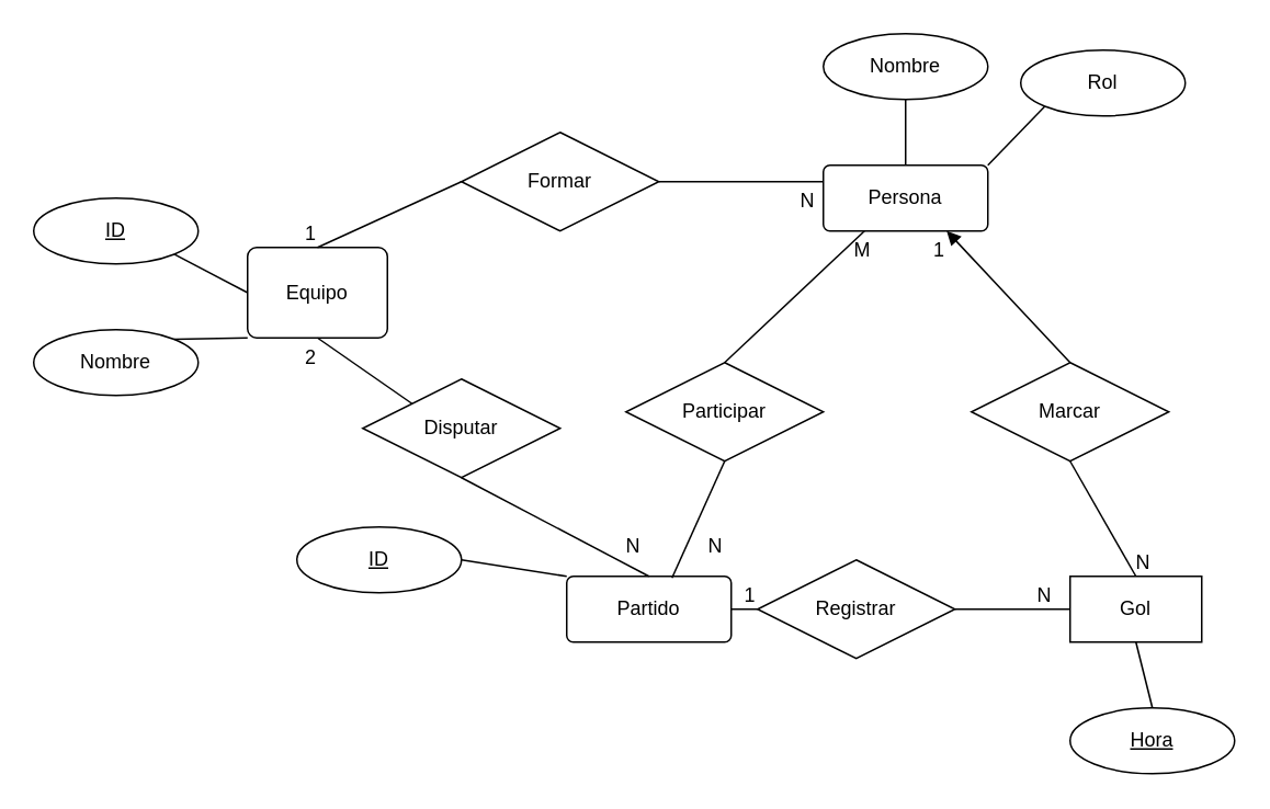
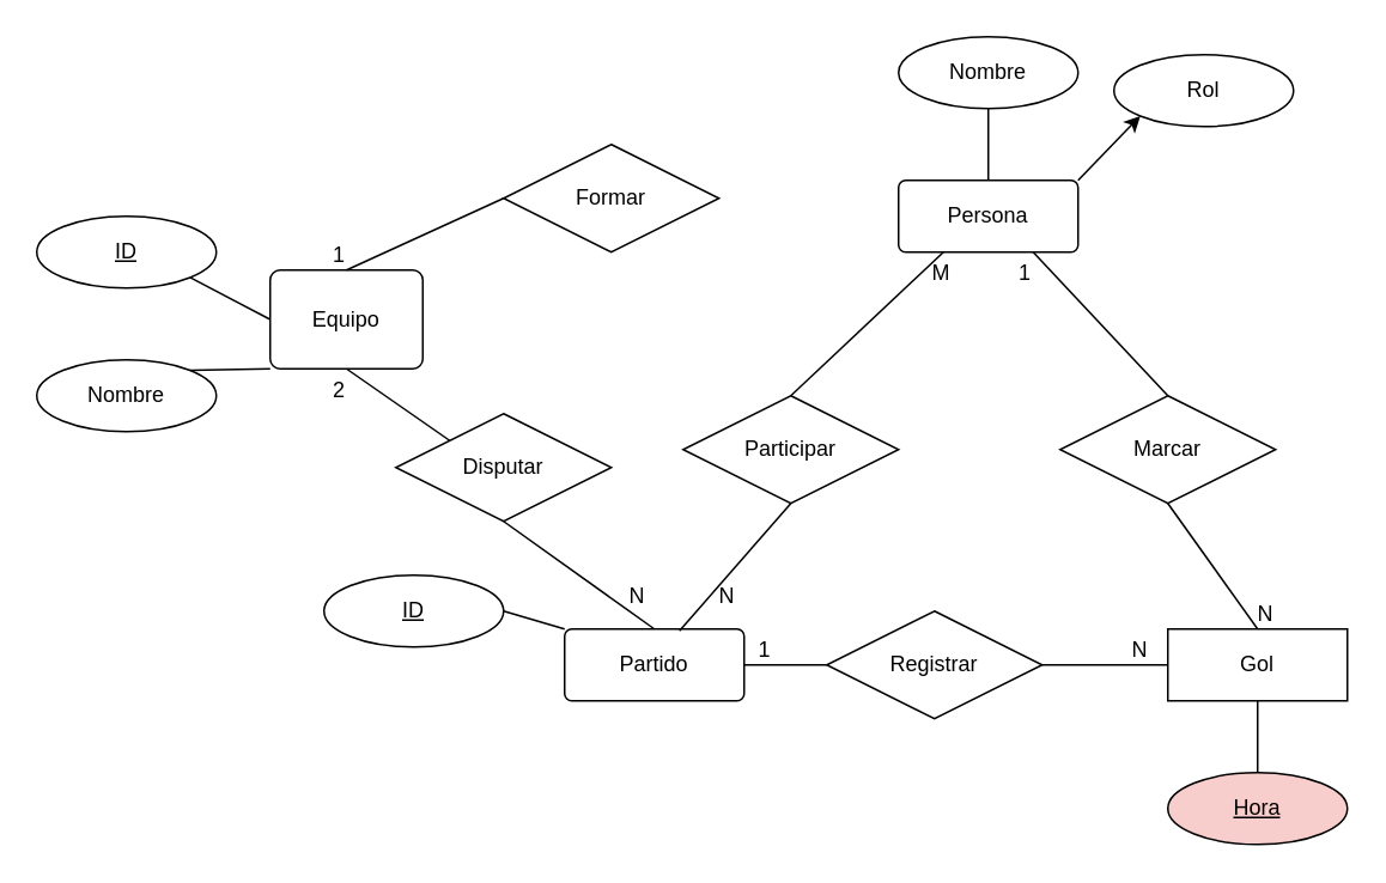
  <mxCell id="0" />
  <mxCell id="1" parent="0" />
  <mxCell id="2" value="Persona" style="rounded=1;arcSize=10;whiteSpace=wrap;html=1;align=center;" vertex="1" parent="1"><mxGeometry x="500" y="100" width="100" height="40" as="geometry" /></mxCell>
  <mxCell id="3" value="Equipo" style="rounded=1;arcSize=10;whiteSpace=wrap;html=1;align=center;" vertex="1" parent="1"><mxGeometry x="150" y="150" width="85" height="55" as="geometry" /></mxCell>
- <mxCell id="4" value="Partido" style="rounded=1;arcSize=10;whiteSpace=wrap;html=1;align=center;" vertex="1" parent="1"><mxGeometry x="344" y="350" width="100" height="40" as="geometry" /></mxCell>
- <mxCell id="5" value="Gol" style="whiteSpace=wrap;html=1;align=center;" vertex="1" parent="1"><mxGeometry x="650" y="350" width="80" height="40" as="geometry" /></mxCell>
+ <mxCell id="4" value="Partido" style="rounded=1;arcSize=10;whiteSpace=wrap;html=1;align=center;" vertex="1" parent="1"><mxGeometry x="314" y="350" width="100" height="40" as="geometry" /></mxCell>
+ <mxCell id="5" value="Gol" style="whiteSpace=wrap;html=1;align=center;" vertex="1" parent="1"><mxGeometry x="650" y="350" width="100" height="40" as="geometry" /></mxCell>
  <mxCell id="6" value="Disputar" style="shape=rhombus;perimeter=rhombusPerimeter;whiteSpace=wrap;html=1;align=center;" vertex="1" parent="1"><mxGeometry x="220" y="230" width="120" height="60" as="geometry" /></mxCell>
  <mxCell id="7" value="Formar" style="shape=rhombus;perimeter=rhombusPerimeter;whiteSpace=wrap;html=1;align=center;" vertex="1" parent="1"><mxGeometry x="280" y="80" width="120" height="60" as="geometry" /></mxCell>
  <mxCell id="8" value="Nombre" style="ellipse;whiteSpace=wrap;html=1;align=center;" vertex="1" parent="1"><mxGeometry x="500" y="20" width="100" height="40" as="geometry" /></mxCell>
  <mxCell id="9" value="Rol" style="ellipse;whiteSpace=wrap;html=1;align=center;" vertex="1" parent="1"><mxGeometry x="620" y="30" width="100" height="40" as="geometry" /></mxCell>
  <mxCell id="10" value="" style="endArrow=none;html=1;rounded=0;entryX=0.5;entryY=1;entryDx=0;entryDy=0;exitX=0.5;exitY=0;exitDx=0;exitDy=0;" edge="1" parent="1" source="2" target="8"><mxGeometry relative="1" as="geometry"><mxPoint x="330" y="110" as="sourcePoint" /><mxPoint x="490" y="110" as="targetPoint" /></mxGeometry></mxCell>
- <mxCell id="11" value="" style="endArrow=none;html=1;rounded=0;entryX=0;entryY=1;entryDx=0;entryDy=0;exitX=1;exitY=0;exitDx=0;exitDy=0;" edge="1" parent="1" source="2" target="9"><mxGeometry relative="1" as="geometry"><mxPoint x="330" y="110" as="sourcePoint" /><mxPoint x="490" y="110" as="targetPoint" /></mxGeometry></mxCell>
+ <mxCell id="11" value="" style="endArrow=classic;html=1;rounded=0;entryX=0;entryY=1;entryDx=0;entryDy=0;exitX=1;exitY=0;exitDx=0;exitDy=0;" edge="1" parent="1" source="2" target="9"><mxGeometry relative="1" as="geometry"><mxPoint x="330" y="110" as="sourcePoint" /><mxPoint x="490" y="110" as="targetPoint" /></mxGeometry></mxCell>
  <mxCell id="12" value="" style="endArrow=none;html=1;rounded=0;entryX=0.5;entryY=0;entryDx=0;entryDy=0;exitX=0;exitY=0.5;exitDx=0;exitDy=0;" edge="1" parent="1" source="7" target="3"><mxGeometry relative="1" as="geometry"><mxPoint x="330" y="110" as="sourcePoint" /><mxPoint x="490" y="110" as="targetPoint" /></mxGeometry></mxCell>
  <mxCell id="13" value="1" style="resizable=0;html=1;whiteSpace=wrap;align=right;verticalAlign=bottom;" connectable="0" vertex="1" parent="12"><mxGeometry x="1" relative="1" as="geometry" /></mxCell>
- <mxCell id="14" value="" style="endArrow=none;html=1;rounded=0;entryX=0;entryY=0.25;entryDx=0;entryDy=0;exitX=1;exitY=0.5;exitDx=0;exitDy=0;" edge="1" parent="1" source="7" target="2"><mxGeometry relative="1" as="geometry"><mxPoint x="430" y="60" as="sourcePoint" /><mxPoint x="430" y="10" as="targetPoint" /></mxGeometry></mxCell>
- <mxCell id="15" value="N" style="resizable=0;html=1;whiteSpace=wrap;align=right;verticalAlign=bottom;" connectable="0" vertex="1" parent="14"><mxGeometry x="1" relative="1" as="geometry"><mxPoint x="-4" y="20" as="offset" /></mxGeometry></mxCell>
  <mxCell id="16" value="ID" style="ellipse;whiteSpace=wrap;html=1;align=center;fontStyle=4;" vertex="1" parent="1"><mxGeometry x="20" y="120" width="100" height="40" as="geometry" /></mxCell>
  <mxCell id="17" value="Nombre" style="ellipse;whiteSpace=wrap;html=1;align=center;" vertex="1" parent="1"><mxGeometry x="20" y="200" width="100" height="40" as="geometry" /></mxCell>
  <mxCell id="18" value="" style="endArrow=none;html=1;rounded=0;entryX=1;entryY=0;entryDx=0;entryDy=0;exitX=0;exitY=1;exitDx=0;exitDy=0;" edge="1" parent="1" source="3" target="17"><mxGeometry relative="1" as="geometry"><mxPoint x="330" y="110" as="sourcePoint" /><mxPoint x="490" y="110" as="targetPoint" /></mxGeometry></mxCell>
  <mxCell id="19" value="" style="endArrow=none;html=1;rounded=0;entryX=0;entryY=0.5;entryDx=0;entryDy=0;exitX=1;exitY=1;exitDx=0;exitDy=0;" edge="1" parent="1" source="16" target="3"><mxGeometry relative="1" as="geometry"><mxPoint x="330" y="110" as="sourcePoint" /><mxPoint x="490" y="110" as="targetPoint" /></mxGeometry></mxCell>
  <mxCell id="20" value="ID" style="ellipse;whiteSpace=wrap;html=1;align=center;fontStyle=4;" vertex="1" parent="1"><mxGeometry x="180" y="320" width="100" height="40" as="geometry" /></mxCell>
  <mxCell id="21" value="" style="endArrow=none;html=1;rounded=0;entryX=0;entryY=0;entryDx=0;entryDy=0;exitX=1;exitY=0.5;exitDx=0;exitDy=0;" edge="1" parent="1" source="20" target="4"><mxGeometry relative="1" as="geometry"><mxPoint x="330" y="210" as="sourcePoint" /><mxPoint x="490" y="210" as="targetPoint" /></mxGeometry></mxCell>
  <mxCell id="22" value="" style="endArrow=none;html=1;rounded=0;entryX=0.5;entryY=0;entryDx=0;entryDy=0;exitX=0.5;exitY=1;exitDx=0;exitDy=0;" edge="1" parent="1" source="6" target="4"><mxGeometry relative="1" as="geometry"><mxPoint x="330" y="210" as="sourcePoint" /><mxPoint x="490" y="210" as="targetPoint" /></mxGeometry></mxCell>
  <mxCell id="23" value="N" style="resizable=0;html=1;whiteSpace=wrap;align=right;verticalAlign=bottom;" connectable="0" vertex="1" parent="22"><mxGeometry x="1" relative="1" as="geometry"><mxPoint x="-4" y="-10" as="offset" /></mxGeometry></mxCell>
  <mxCell id="24" value="Participar" style="shape=rhombus;perimeter=rhombusPerimeter;whiteSpace=wrap;html=1;align=center;" vertex="1" parent="1"><mxGeometry x="380" y="220" width="120" height="60" as="geometry" /></mxCell>
  <mxCell id="25" value="" style="endArrow=none;html=1;rounded=0;entryX=0.64;entryY=0.025;entryDx=0;entryDy=0;entryPerimeter=0;exitX=0.5;exitY=1;exitDx=0;exitDy=0;" edge="1" parent="1" source="24" target="4"><mxGeometry relative="1" as="geometry"><mxPoint x="330" y="210" as="sourcePoint" /><mxPoint x="490" y="210" as="targetPoint" /></mxGeometry></mxCell>
  <mxCell id="26" value="N" style="resizable=0;html=1;whiteSpace=wrap;align=right;verticalAlign=bottom;" connectable="0" vertex="1" parent="25"><mxGeometry x="1" relative="1" as="geometry"><mxPoint x="32" y="-11" as="offset" /></mxGeometry></mxCell>
  <mxCell id="27" value="" style="endArrow=none;html=1;rounded=0;entryX=0.25;entryY=1;entryDx=0;entryDy=0;exitX=0.5;exitY=0;exitDx=0;exitDy=0;" edge="1" parent="1" source="24" target="2"><mxGeometry relative="1" as="geometry"><mxPoint x="330" y="210" as="sourcePoint" /><mxPoint x="490" y="210" as="targetPoint" /></mxGeometry></mxCell>
  <mxCell id="28" value="M" style="resizable=0;html=1;whiteSpace=wrap;align=right;verticalAlign=bottom;" connectable="0" vertex="1" parent="27"><mxGeometry x="1" relative="1" as="geometry"><mxPoint x="5" y="20" as="offset" /></mxGeometry></mxCell>
  <mxCell id="29" value="Marcar" style="shape=rhombus;perimeter=rhombusPerimeter;whiteSpace=wrap;html=1;align=center;" vertex="1" parent="1"><mxGeometry x="590" y="220" width="120" height="60" as="geometry" /></mxCell>
  <mxCell id="30" value="" style="endArrow=none;html=1;rounded=0;entryX=0.5;entryY=1;entryDx=0;entryDy=0;exitX=0;exitY=0;exitDx=0;exitDy=0;" edge="1" parent="1" source="6" target="3"><mxGeometry relative="1" as="geometry"><mxPoint x="330" y="210" as="sourcePoint" /><mxPoint x="490" y="210" as="targetPoint" /></mxGeometry></mxCell>
  <mxCell id="31" value="2" style="resizable=0;html=1;whiteSpace=wrap;align=right;verticalAlign=bottom;" connectable="0" vertex="1" parent="30"><mxGeometry x="1" relative="1" as="geometry"><mxPoint y="20" as="offset" /></mxGeometry></mxCell>
  <mxCell id="32" value="" style="endArrow=none;html=1;rounded=0;exitX=0.5;exitY=1;exitDx=0;exitDy=0;entryX=0.5;entryY=0;entryDx=0;entryDy=0;" edge="1" parent="1" source="29" target="5"><mxGeometry relative="1" as="geometry"><mxPoint x="600" y="305" as="sourcePoint" /><mxPoint x="760" y="305" as="targetPoint" /></mxGeometry></mxCell>
  <mxCell id="33" value="N" style="resizable=0;html=1;whiteSpace=wrap;align=right;verticalAlign=bottom;" connectable="0" vertex="1" parent="32"><mxGeometry x="1" relative="1" as="geometry"><mxPoint x="10" as="offset" /></mxGeometry></mxCell>
- <mxCell id="34" value="" style="endArrow=block;html=1;rounded=0;entryX=0.75;entryY=1;entryDx=0;entryDy=0;exitX=0.5;exitY=0;exitDx=0;exitDy=0;" edge="1" parent="1" source="29" target="2"><mxGeometry relative="1" as="geometry"><mxPoint x="330" y="210" as="sourcePoint" /><mxPoint x="490" y="210" as="targetPoint" /></mxGeometry></mxCell>
+ <mxCell id="34" value="" style="endArrow=none;html=1;rounded=0;entryX=0.75;entryY=1;entryDx=0;entryDy=0;exitX=0.5;exitY=0;exitDx=0;exitDy=0;" edge="1" parent="1" source="29" target="2"><mxGeometry relative="1" as="geometry"><mxPoint x="330" y="210" as="sourcePoint" /><mxPoint x="490" y="210" as="targetPoint" /></mxGeometry></mxCell>
  <mxCell id="35" value="1" style="resizable=0;html=1;whiteSpace=wrap;align=right;verticalAlign=bottom;" connectable="0" vertex="1" parent="34"><mxGeometry x="1" relative="1" as="geometry"><mxPoint y="20" as="offset" /></mxGeometry></mxCell>
- <mxCell id="36" value="&lt;u&gt;Hora&lt;/u&gt;" style="ellipse;whiteSpace=wrap;html=1;align=center;" vertex="1" parent="1"><mxGeometry x="650" y="430" width="100" height="40" as="geometry" /></mxCell>
+ <mxCell id="36" value="&lt;u&gt;Hora&lt;/u&gt;" style="ellipse;whiteSpace=wrap;html=1;align=center;fillColor=#f8cecc;" vertex="1" parent="1"><mxGeometry x="650" y="430" width="100" height="40" as="geometry" /></mxCell>
  <mxCell id="37" value="" style="endArrow=none;html=1;rounded=0;entryX=0.5;entryY=0;entryDx=0;entryDy=0;exitX=0.5;exitY=1;exitDx=0;exitDy=0;" edge="1" parent="1" source="5" target="36"><mxGeometry relative="1" as="geometry"><mxPoint x="330" y="210" as="sourcePoint" /><mxPoint x="490" y="210" as="targetPoint" /></mxGeometry></mxCell>
  <mxCell id="38" value="Registrar" style="shape=rhombus;perimeter=rhombusPerimeter;whiteSpace=wrap;html=1;align=center;" vertex="1" parent="1"><mxGeometry x="460" y="340" width="120" height="60" as="geometry" /></mxCell>
  <mxCell id="39" value="" style="endArrow=none;html=1;rounded=0;entryX=0;entryY=0.5;entryDx=0;entryDy=0;exitX=1;exitY=0.5;exitDx=0;exitDy=0;" edge="1" parent="1" source="38" target="5"><mxGeometry relative="1" as="geometry"><mxPoint x="330" y="210" as="sourcePoint" /><mxPoint x="490" y="210" as="targetPoint" /></mxGeometry></mxCell>
  <mxCell id="40" value="N" style="resizable=0;html=1;whiteSpace=wrap;align=right;verticalAlign=bottom;" connectable="0" vertex="1" parent="39"><mxGeometry x="1" relative="1" as="geometry"><mxPoint x="-10" as="offset" /></mxGeometry></mxCell>
  <mxCell id="41" value="" style="endArrow=none;html=1;rounded=0;entryX=1;entryY=0.5;entryDx=0;entryDy=0;exitX=0;exitY=0.5;exitDx=0;exitDy=0;" edge="1" parent="1" source="38" target="4"><mxGeometry relative="1" as="geometry"><mxPoint x="330" y="210" as="sourcePoint" /><mxPoint x="490" y="210" as="targetPoint" /></mxGeometry></mxCell>
  <mxCell id="42" value="1" style="resizable=0;html=1;whiteSpace=wrap;align=right;verticalAlign=bottom;" connectable="0" vertex="1" parent="41"><mxGeometry x="1" relative="1" as="geometry"><mxPoint x="16" as="offset" /></mxGeometry></mxCell>
